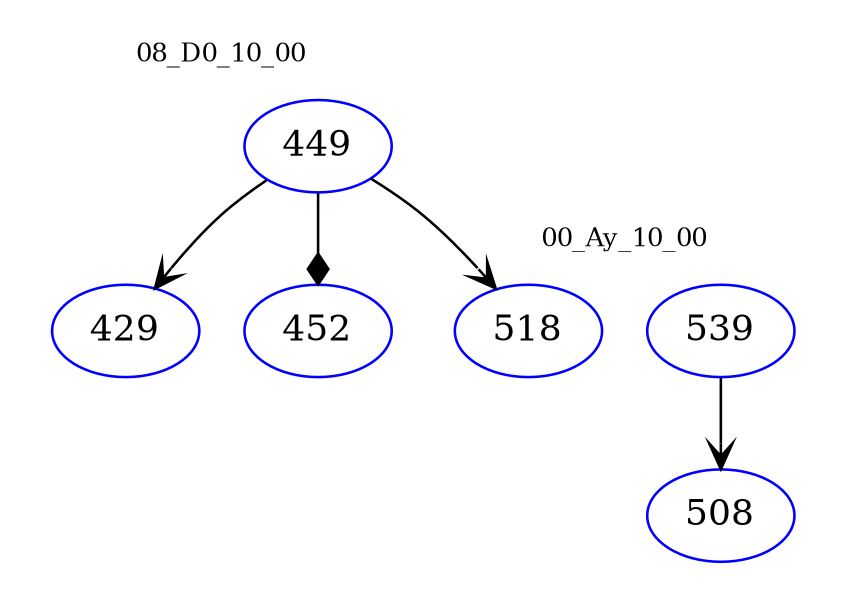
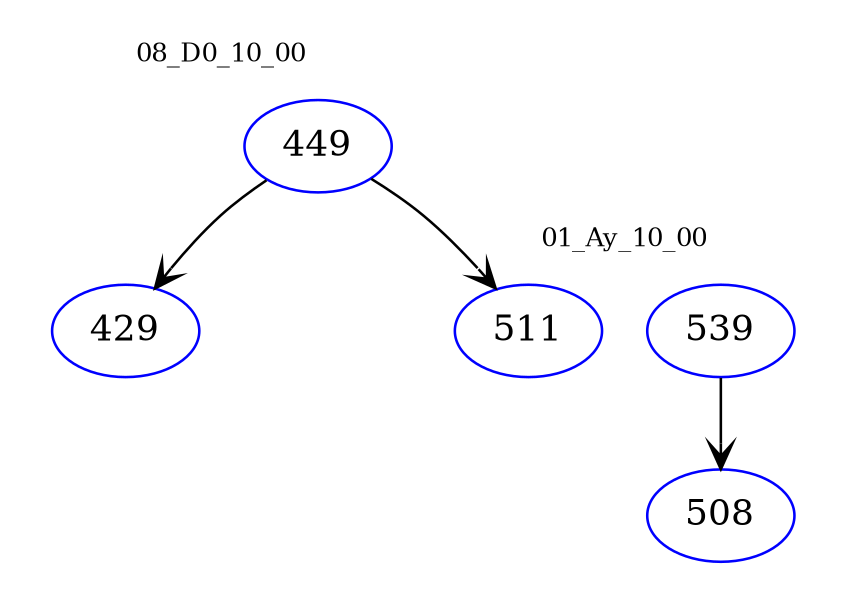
  digraph {
    fontname="DejaVu Serif"
    node [color=blue fontname="DejaVu Serif"]
    edge [arrowhead=vee color=black fontname="DejaVu Serif"]
    n1 [label=539]
    n2 [label=508]
-   n3 [label=518]
+   n3 [label=511]
    n4 [label=449]
    n5 [label=429]
-   n6 [label=452]
    subgraph cluster_1 {
      color=white
      fontsize=10
-     label="00_Ay_10_00"
+     label="01_Ay_10_00"
      n1
      n2
      n3
    }
    subgraph cluster_2 {
      color=white
      fontsize=10
      label="08_D0_10_00"
      n4
      n5
-     n6
    }
    n1 -> n2
    n4 -> n3
    n4 -> n5
-   n4 -> n6 [arrowhead=diamond]
  }
